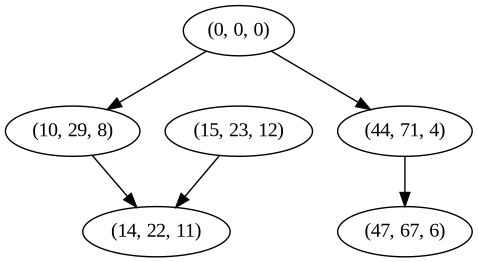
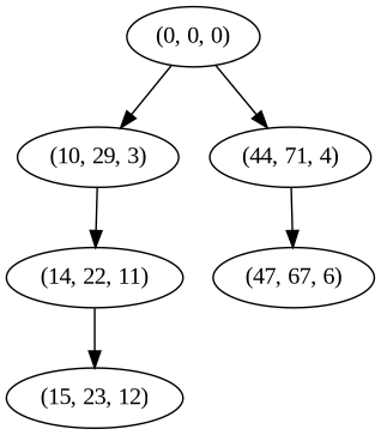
  digraph {
    fontname="Liberation Serif"
    node [fontname="Liberation Serif"]
    edge [fontname="Liberation Serif"]
    "(0, 0, 0)"
-   "(10, 29, 8)"
+   "(10, 29, 8)" [label="(10, 29, 3)"]
    "(44, 71, 4)"
    n4 [label="(14, 22, 11)"]
    "(47, 67, 6)"
    n6 [label="(15, 23, 12)"]
    "(0, 0, 0)" -> "(10, 29, 8)"
    "(0, 0, 0)" -> "(44, 71, 4)"
    "(10, 29, 8)" -> n4
    "(44, 71, 4)" -> "(47, 67, 6)"
-   n6 -> n4
+   n4 -> n6
  }
